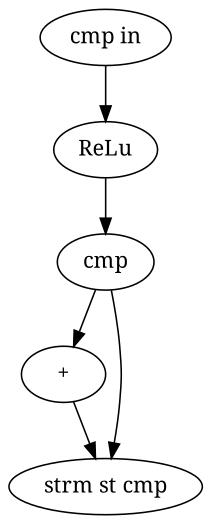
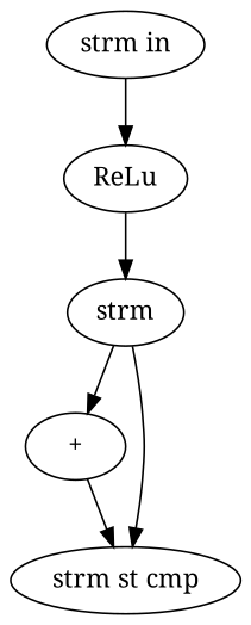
  digraph {
    fontname="Noto Serif"
    node [fontname="Noto Serif"]
    edge [fontname="Noto Serif"]
-   n1 [label="cmp in"]
+   n1 [label="strm in"]
    n2 [label=ReLu]
-   n3 [label=cmp]
+   n3 [label=strm]
    n4 [label="+"]
    n5 [label="strm st cmp"]
    n1 -> n2
    n2 -> n3
    n3 -> n4
    n3 -> n5
    n4 -> n5
  }
